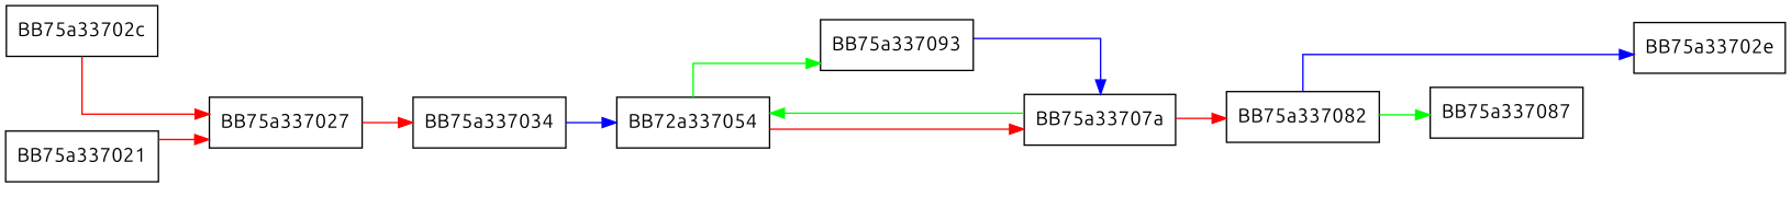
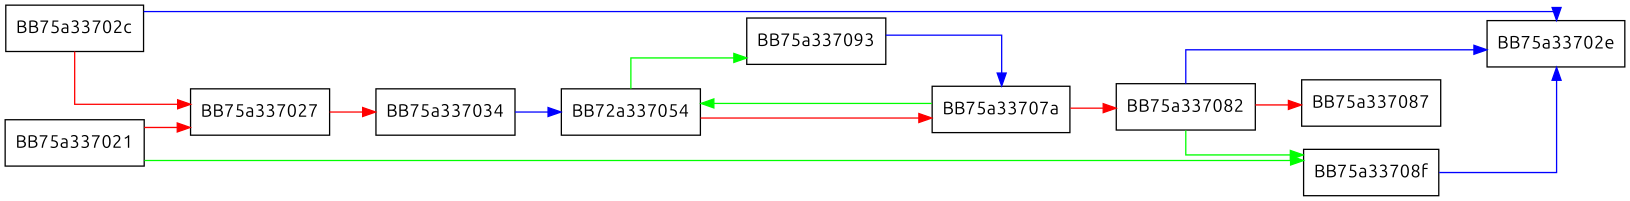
  digraph {
    fontname=Ubuntu
    rankdir=LR
    splines=ortho
    node [fontname=Ubuntu shape=box]
    edge [color=red fontname=Ubuntu]
+   BB75a33708f
    BB75a33702e
    BB75a337021
    BB75a337027
    BB75a337034
    n6 [label=BB72a337054]
    BB75a33702c
    BB75a337093
    BB75a33707a
    BB75a337082
    BB75a337087
+   BB75a33708f -> BB75a33702e [color=blue]
+   BB75a337021 -> BB75a33708f [color=green]
    BB75a337021 -> BB75a337027
    BB75a337027 -> BB75a337034
    BB75a337034 -> n6 [color=blue]
    n6 -> BB75a337093 [color=green]
    n6 -> BB75a33707a
+   BB75a33702c -> BB75a33702e [color=blue]
    BB75a33702c -> BB75a337027
    BB75a337093 -> BB75a33707a [color=blue]
    BB75a33707a -> n6 [color=green]
    BB75a33707a -> BB75a337082
+   BB75a337082 -> BB75a33708f [color=green]
    BB75a337082 -> BB75a33702e [color=blue]
-   BB75a337082 -> BB75a337087 [color=green]
+   BB75a337082 -> BB75a337087
  }
